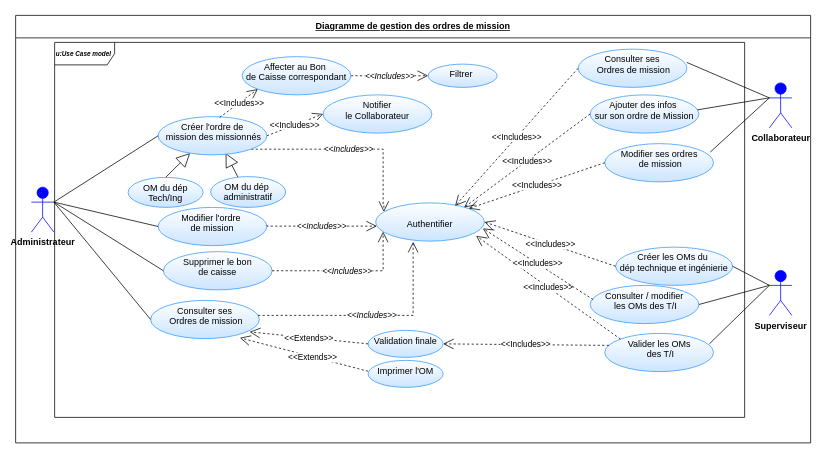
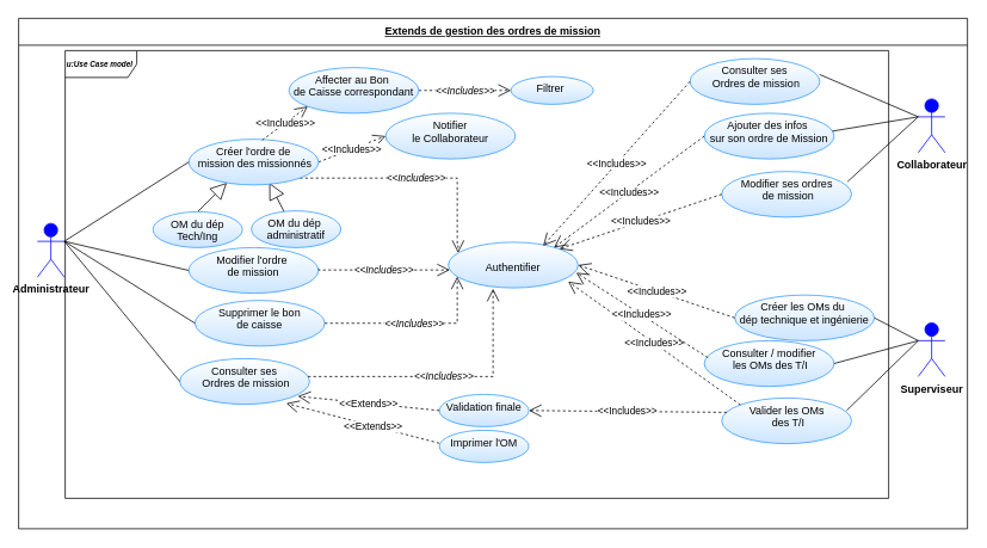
  <mxCell id="0" />
  <mxCell id="1" parent="0" />
- <mxCell id="2" value="&lt;u&gt;Diagramme de gestion des ordres de mission&lt;/u&gt;" style="swimlane;fontStyle=1;align=center;horizontal=1;startSize=30;collapsible=0;html=1;whiteSpace=wrap;" vertex="1" parent="1"><mxGeometry x="20" y="20" width="1060" height="570" as="geometry" /></mxCell>
+ <mxCell id="2" value="&lt;u&gt;Extends de gestion des ordres de mission&lt;/u&gt;" style="swimlane;fontStyle=1;align=center;horizontal=1;startSize=30;collapsible=0;html=1;whiteSpace=wrap;" vertex="1" parent="1"><mxGeometry x="20" y="20" width="1060" height="570" as="geometry" /></mxCell>
  <mxCell id="3" value="&lt;i&gt;&lt;font style=&quot;font-size: 8.5px;&quot;&gt;&lt;b style=&quot;&quot;&gt;u:Use Case model&lt;/b&gt;&lt;/font&gt;&lt;/i&gt;" style="shape=umlFrame;whiteSpace=wrap;html=1;pointerEvents=0;recursiveResize=0;container=1;collapsible=0;width=80;align=left;" vertex="1" parent="2"><mxGeometry width="920" height="500" relative="1" as="geometry"><mxPoint x="52" y="36" as="offset" /></mxGeometry></mxCell>
  <mxCell id="4" value="&lt;div&gt;&lt;br&gt;&lt;/div&gt;Authentifier" style="ellipse;whiteSpace=wrap;html=1;verticalAlign=top;strokeColor=#3399FF;gradientColor=#CCE5FF;" vertex="1" parent="3"><mxGeometry x="428" y="214" width="145" height="51" as="geometry" /></mxCell>
  <mxCell id="5" value="&lt;div&gt;Supprimer le bon&lt;/div&gt;&lt;div&gt;de caisse&lt;/div&gt;" style="ellipse;whiteSpace=wrap;html=1;verticalAlign=top;strokeColor=#3399FF;gradientColor=#CCE5FF;" vertex="1" parent="3"><mxGeometry x="145" y="279" width="145" height="51" as="geometry" /></mxCell>
  <mxCell id="6" value="&lt;i&gt;&amp;lt;&amp;lt;Includes&amp;gt;&amp;gt;&lt;/i&gt;" style="endArrow=open;endSize=12;dashed=1;html=1;rounded=0;edgeStyle=orthogonalEdgeStyle;exitX=1;exitY=0.5;exitDx=0;exitDy=0;" edge="1" parent="3" source="5" target="4"><mxGeometry width="160" relative="1" as="geometry"><mxPoint x="403" y="114.5" as="sourcePoint" /><mxPoint x="699" y="399" as="targetPoint" /><Array as="points"><mxPoint x="438" y="305" /></Array></mxGeometry></mxCell>
  <mxCell id="7" value="Modifier l'ordre&amp;nbsp;&lt;div&gt;de mission&lt;/div&gt;" style="ellipse;whiteSpace=wrap;html=1;verticalAlign=top;strokeColor=#3399FF;gradientColor=#CCE5FF;" vertex="1" parent="3"><mxGeometry x="138" y="220" width="145" height="51" as="geometry" /></mxCell>
  <mxCell id="8" value="&lt;i&gt;&amp;lt;&amp;lt;Includes&amp;gt;&amp;gt;&lt;/i&gt;" style="endArrow=open;endSize=12;dashed=1;html=1;rounded=0;edgeStyle=orthogonalEdgeStyle;exitX=1;exitY=1;exitDx=0;exitDy=0;entryX=0.076;entryY=0.235;entryDx=0;entryDy=0;entryPerimeter=0;" edge="1" parent="3" source="17" target="4"><mxGeometry width="160" relative="1" as="geometry"><mxPoint x="280.97" y="150.997" as="sourcePoint" /><mxPoint x="488" y="184" as="targetPoint" /><Array as="points"><mxPoint x="438" y="142" /><mxPoint x="438" y="217" /><mxPoint x="439" y="217" /></Array></mxGeometry></mxCell>
  <mxCell id="9" value="&lt;div&gt;Filtrer&amp;nbsp;&lt;/div&gt;" style="ellipse;whiteSpace=wrap;html=1;verticalAlign=top;strokeColor=#3399FF;gradientColor=#CCE5FF;" vertex="1" parent="3"><mxGeometry x="498" y="29" width="92" height="31" as="geometry" /></mxCell>
  <mxCell id="10" value="&lt;i&gt;&amp;lt;&amp;lt;Includes&amp;gt;&amp;gt;&lt;/i&gt;" style="endArrow=open;endSize=12;dashed=1;html=1;rounded=0;edgeStyle=orthogonalEdgeStyle;exitX=1;exitY=0.5;exitDx=0;exitDy=0;entryX=0;entryY=0.5;entryDx=0;entryDy=0;" edge="1" parent="3" source="18" target="9"><mxGeometry width="160" relative="1" as="geometry"><mxPoint x="268" y="333" as="sourcePoint" /><mxPoint x="423" y="333" as="targetPoint" /></mxGeometry></mxCell>
  <mxCell id="11" value="" style="endArrow=block;endSize=16;endFill=0;html=1;rounded=0;exitX=0.367;exitY=0.028;exitDx=0;exitDy=0;exitPerimeter=0;entryX=0.621;entryY=0.954;entryDx=0;entryDy=0;entryPerimeter=0;" edge="1" parent="3" source="14" target="17"><mxGeometry width="160" relative="1" as="geometry"><mxPoint x="392" y="498.664" as="sourcePoint" /><mxPoint x="481" y="356" as="targetPoint" /></mxGeometry></mxCell>
  <mxCell id="12" value="" style="endArrow=block;endSize=16;endFill=0;html=1;rounded=0;entryX=0.294;entryY=0.954;entryDx=0;entryDy=0;entryPerimeter=0;exitX=0.5;exitY=0;exitDx=0;exitDy=0;strokeColor=#000000;" edge="1" parent="3" source="13" target="17"><mxGeometry width="160" relative="1" as="geometry"><mxPoint x="276" y="499" as="sourcePoint" /><mxPoint x="379" y="469" as="targetPoint" /></mxGeometry></mxCell>
  <mxCell id="13" value="&lt;div&gt;OM&amp;nbsp;&lt;span style=&quot;background-color: initial;&quot;&gt;du dép Tech/Ing&lt;/span&gt;&lt;br&gt;&lt;/div&gt;" style="ellipse;whiteSpace=wrap;html=1;verticalAlign=top;strokeColor=#3399FF;gradientColor=#CCE5FF;" vertex="1" parent="3"><mxGeometry x="98" y="180" width="100" height="40" as="geometry" /></mxCell>
  <mxCell id="14" value="&lt;div&gt;OM&amp;nbsp;&lt;span style=&quot;background-color: initial;&quot;&gt;du dép&amp;nbsp;&lt;/span&gt;&lt;/div&gt;&lt;div&gt;&lt;span style=&quot;background-color: initial;&quot;&gt;administratif&lt;/span&gt;&lt;/div&gt;" style="ellipse;whiteSpace=wrap;html=1;verticalAlign=top;strokeColor=#3399FF;gradientColor=#CCE5FF;" vertex="1" parent="3"><mxGeometry x="208" y="179" width="100" height="41" as="geometry" /></mxCell>
  <mxCell id="15" value="Notifier&lt;div&gt;le Collaborateur&lt;/div&gt;" style="ellipse;whiteSpace=wrap;html=1;verticalAlign=top;strokeColor=#3399FF;gradientColor=#CCE5FF;" vertex="1" parent="3"><mxGeometry x="358" y="70" width="145" height="51" as="geometry" /></mxCell>
  <mxCell id="16" value="&amp;lt;&amp;lt;Includes&amp;gt;&amp;gt;" style="endArrow=open;endSize=12;dashed=1;html=1;rounded=0;exitX=1;exitY=0.5;exitDx=0;exitDy=0;entryX=0;entryY=0.5;entryDx=0;entryDy=0;" edge="1" parent="3" source="17" target="15"><mxGeometry width="160" relative="1" as="geometry"><mxPoint x="504" y="448" as="sourcePoint" /><mxPoint x="640" y="483" as="targetPoint" /></mxGeometry></mxCell>
  <mxCell id="17" value="Créer l'ordre de&lt;div&gt;&amp;nbsp;mission des missionnés&lt;/div&gt;" style="ellipse;whiteSpace=wrap;html=1;verticalAlign=top;strokeColor=#3399FF;gradientColor=#CCE5FF;" vertex="1" parent="3"><mxGeometry x="138" y="99" width="145" height="51" as="geometry" /></mxCell>
  <mxCell id="18" value="Affecter au Bon&amp;nbsp;&lt;div&gt;de Caisse correspondant&lt;/div&gt;" style="ellipse;whiteSpace=wrap;html=1;verticalAlign=top;strokeColor=#3399FF;gradientColor=#CCE5FF;gradientDirection=south;" vertex="1" parent="3"><mxGeometry x="250" y="19" width="145" height="51" as="geometry" /></mxCell>
  <mxCell id="19" value="&amp;lt;&amp;lt;Includes&amp;gt;&amp;gt;" style="endArrow=open;endSize=12;dashed=1;html=1;rounded=0;exitX=0.566;exitY=0.02;exitDx=0;exitDy=0;entryX=0;entryY=1;entryDx=0;entryDy=0;exitPerimeter=0;" edge="1" parent="3" source="17" target="18"><mxGeometry width="160" relative="1" as="geometry"><mxPoint x="333" y="153" as="sourcePoint" /><mxPoint x="440" y="137" as="targetPoint" /></mxGeometry></mxCell>
  <mxCell id="20" value="Ajouter des infos&amp;nbsp;&lt;div&gt;sur&amp;nbsp;&lt;span style=&quot;background-color: initial;&quot;&gt;son ordre&amp;nbsp;&lt;/span&gt;&lt;span style=&quot;background-color: initial;&quot;&gt;de Mission&lt;/span&gt;&lt;/div&gt;" style="ellipse;whiteSpace=wrap;html=1;verticalAlign=top;strokeColor=#3399FF;gradientColor=#CCE5FF;" vertex="1" parent="3"><mxGeometry x="714" y="70" width="145" height="51" as="geometry" /></mxCell>
  <mxCell id="21" value="Consulter ses&lt;div&gt;&amp;nbsp;Ordres&amp;nbsp;&lt;span style=&quot;background-color: initial;&quot;&gt;de mission&lt;/span&gt;&lt;/div&gt;" style="ellipse;whiteSpace=wrap;html=1;verticalAlign=top;strokeColor=#3399FF;gradientColor=#CCE5FF;" vertex="1" parent="3"><mxGeometry x="698" y="9" width="145" height="51" as="geometry" /></mxCell>
  <mxCell id="22" value="Modifier ses ordres&lt;div&gt;&amp;nbsp;de mission&lt;/div&gt;" style="ellipse;whiteSpace=wrap;html=1;verticalAlign=top;strokeColor=#3399FF;gradientColor=#CCE5FF;" vertex="1" parent="3"><mxGeometry x="733.5" y="135" width="145" height="51" as="geometry" /></mxCell>
  <mxCell id="23" value="&lt;div&gt;Créer les OMs du&amp;nbsp;&lt;/div&gt;&lt;div&gt;dép technique et ingénierie&lt;div&gt;&lt;br&gt;&lt;/div&gt;&lt;/div&gt;" style="ellipse;whiteSpace=wrap;html=1;verticalAlign=top;strokeColor=#3399FF;gradientColor=#CCE5FF;" vertex="1" parent="3"><mxGeometry x="748" y="273" width="156" height="51" as="geometry" /></mxCell>
  <mxCell id="24" value="&lt;div&gt;Consulter / modifier&lt;/div&gt;&lt;div&gt;&amp;nbsp;les OMs des T/I&lt;/div&gt;" style="ellipse;whiteSpace=wrap;html=1;verticalAlign=top;strokeColor=#3399FF;gradientColor=#CCE5FF;" vertex="1" parent="3"><mxGeometry x="714" y="324" width="145" height="51" as="geometry" /></mxCell>
  <mxCell id="25" value="&lt;div&gt;Valider les OMs&lt;/div&gt;&lt;div&gt;&amp;nbsp;des T/I&lt;br&gt;&lt;/div&gt;" style="ellipse;whiteSpace=wrap;html=1;verticalAlign=top;strokeColor=#3399FF;gradientColor=#CCE5FF;" vertex="1" parent="3"><mxGeometry x="733.5" y="388" width="145" height="51" as="geometry" /></mxCell>
  <mxCell id="26" value="&amp;lt;&amp;lt;Includes&amp;gt;&amp;gt;" style="endArrow=open;endSize=12;dashed=1;html=1;rounded=0;exitX=0.038;exitY=0.314;exitDx=0;exitDy=0;entryX=1;entryY=0.5;entryDx=0;entryDy=0;exitPerimeter=0;" edge="1" parent="3" source="25" target="27"><mxGeometry width="160" relative="1" as="geometry"><mxPoint x="963" y="456" as="sourcePoint" /><mxPoint x="790" y="660" as="targetPoint" /></mxGeometry></mxCell>
  <mxCell id="27" value="Validation finale" style="ellipse;whiteSpace=wrap;html=1;verticalAlign=top;strokeColor=#3399FF;gradientColor=#CCE5FF;" vertex="1" parent="3"><mxGeometry x="418" y="384" width="100" height="36" as="geometry" /></mxCell>
  <mxCell id="28" value="Imprimer l'OM" style="ellipse;whiteSpace=wrap;html=1;verticalAlign=top;strokeColor=#3399FF;gradientColor=#CCE5FF;" vertex="1" parent="3"><mxGeometry x="418" y="424" width="100" height="36" as="geometry" /></mxCell>
  <mxCell id="29" value="&amp;lt;&amp;lt;Extends&amp;gt;&amp;gt;" style="endArrow=open;endSize=12;dashed=1;html=1;rounded=0;exitX=0;exitY=0.5;exitDx=0;exitDy=0;entryX=0.91;entryY=0.824;entryDx=0;entryDy=0;entryPerimeter=0;" edge="1" parent="3" source="27" target="32"><mxGeometry width="160" relative="1" as="geometry"><mxPoint x="608" y="661" as="sourcePoint" /><mxPoint x="453" y="661" as="targetPoint" /></mxGeometry></mxCell>
  <mxCell id="30" value="" style="endArrow=open;endSize=12;dashed=1;html=1;rounded=0;exitX=0;exitY=0.403;exitDx=0;exitDy=0;exitPerimeter=0;entryX=0.821;entryY=0.98;entryDx=0;entryDy=0;entryPerimeter=0;" edge="1" parent="3" source="28" target="32"><mxGeometry width="160" relative="1" as="geometry"><mxPoint x="-70" y="312" as="sourcePoint" /><mxPoint x="-250" y="310" as="targetPoint" /></mxGeometry></mxCell>
  <mxCell id="31" value="&amp;lt;&amp;lt;Extends&amp;gt;&amp;gt;" style="edgeLabel;html=1;align=center;verticalAlign=middle;resizable=0;points=[];" vertex="1" connectable="0" parent="30"><mxGeometry x="-0.139" y="4" relative="1" as="geometry"><mxPoint y="-4" as="offset" /></mxGeometry></mxCell>
  <mxCell id="32" value="Consulter ses&lt;div&gt;&amp;nbsp;Ordres&amp;nbsp;&lt;span style=&quot;background-color: initial;&quot;&gt;de mission&lt;/span&gt;&lt;/div&gt;" style="ellipse;whiteSpace=wrap;html=1;verticalAlign=top;strokeColor=#3399FF;gradientColor=#CCE5FF;" vertex="1" parent="3"><mxGeometry x="128" y="344" width="145" height="51" as="geometry" /></mxCell>
  <mxCell id="33" value="&lt;i&gt;&amp;lt;&amp;lt;Includes&amp;gt;&amp;gt;&lt;/i&gt;" style="endArrow=open;endSize=12;dashed=1;html=1;rounded=0;edgeStyle=orthogonalEdgeStyle;exitX=1;exitY=0.5;exitDx=0;exitDy=0;" edge="1" parent="3" target="4"><mxGeometry width="160" relative="1" as="geometry"><mxPoint x="283" y="244" as="sourcePoint" /><mxPoint x="386" y="244" as="targetPoint" /><Array as="points"><mxPoint x="283" y="245" /></Array></mxGeometry></mxCell>
  <mxCell id="34" value="&amp;lt;&amp;lt;Includes&amp;gt;&amp;gt;" style="endArrow=open;endSize=12;dashed=1;html=1;rounded=0;exitX=0;exitY=0;exitDx=0;exitDy=0;entryX=0.924;entryY=0.863;entryDx=0;entryDy=0;entryPerimeter=0;" edge="1" parent="3" source="25" target="4"><mxGeometry width="160" relative="1" as="geometry"><mxPoint x="801" y="411" as="sourcePoint" /><mxPoint x="580" y="407" as="targetPoint" /></mxGeometry></mxCell>
  <mxCell id="35" value="&amp;lt;&amp;lt;Includes&amp;gt;&amp;gt;" style="endArrow=open;endSize=12;dashed=1;html=1;rounded=0;exitX=0.028;exitY=0.373;exitDx=0;exitDy=0;entryX=0.986;entryY=0.667;entryDx=0;entryDy=0;exitPerimeter=0;entryPerimeter=0;" edge="1" parent="3" source="24" target="4"><mxGeometry width="160" relative="1" as="geometry"><mxPoint x="816" y="403" as="sourcePoint" /><mxPoint x="635" y="286" as="targetPoint" /></mxGeometry></mxCell>
  <mxCell id="36" value="&amp;lt;&amp;lt;Includes&amp;gt;&amp;gt;" style="endArrow=open;endSize=12;dashed=1;html=1;rounded=0;exitX=0;exitY=0.5;exitDx=0;exitDy=0;entryX=1;entryY=0.5;entryDx=0;entryDy=0;" edge="1" parent="3" source="23" target="4"><mxGeometry width="160" relative="1" as="geometry"><mxPoint x="814" y="344" as="sourcePoint" /><mxPoint x="633" y="294" as="targetPoint" /></mxGeometry></mxCell>
  <mxCell id="37" value="&amp;lt;&amp;lt;Includes&amp;gt;&amp;gt;" style="endArrow=open;endSize=12;dashed=1;html=1;rounded=0;exitX=0;exitY=0.5;exitDx=0;exitDy=0;entryX=1;entryY=0;entryDx=0;entryDy=0;" edge="1" parent="3" source="22" target="4"><mxGeometry width="160" relative="1" as="geometry"><mxPoint x="812" y="273" as="sourcePoint" /><mxPoint x="635" y="286" as="targetPoint" /></mxGeometry></mxCell>
  <mxCell id="38" value="&amp;lt;&amp;lt;Includes&amp;gt;&amp;gt;" style="endArrow=open;endSize=12;dashed=1;html=1;rounded=0;exitX=0;exitY=0.5;exitDx=0;exitDy=0;entryX=0.814;entryY=0.118;entryDx=0;entryDy=0;entryPerimeter=0;" edge="1" parent="3" source="20" target="4"><mxGeometry width="160" relative="1" as="geometry"><mxPoint x="760" y="211" as="sourcePoint" /><mxPoint x="610" y="260" as="targetPoint" /></mxGeometry></mxCell>
  <mxCell id="39" value="&amp;lt;&amp;lt;Includes&amp;gt;&amp;gt;" style="endArrow=open;endSize=12;dashed=1;html=1;rounded=0;exitX=0;exitY=0.5;exitDx=0;exitDy=0;entryX=0.731;entryY=0.078;entryDx=0;entryDy=0;entryPerimeter=0;" edge="1" parent="3" source="21" target="4"><mxGeometry width="160" relative="1" as="geometry"><mxPoint x="760" y="151" as="sourcePoint" /><mxPoint x="608" y="266" as="targetPoint" /></mxGeometry></mxCell>
  <mxCell id="40" value="&lt;i&gt;&amp;lt;&amp;lt;Includes&amp;gt;&amp;gt;&lt;/i&gt;" style="endArrow=open;endSize=12;dashed=1;html=1;rounded=0;edgeStyle=orthogonalEdgeStyle;entryX=0.345;entryY=1.02;entryDx=0;entryDy=0;entryPerimeter=0;" edge="1" parent="3" source="32" target="4"><mxGeometry width="160" relative="1" as="geometry"><mxPoint x="278" y="364" as="sourcePoint" /><mxPoint x="478" y="274" as="targetPoint" /><Array as="points"><mxPoint x="478" y="364" /></Array></mxGeometry></mxCell>
  <mxCell id="41" value="&lt;b&gt;Administrateur&lt;/b&gt;&lt;div&gt;&lt;b&gt;&lt;br&gt;&lt;/b&gt;&lt;/div&gt;" style="shape=umlActor;verticalLabelPosition=bottom;verticalAlign=top;html=1;outlineConnect=0;direction=east;rotation=0;fillColor=#0000FF;strokeColor=#0000FF;" vertex="1" parent="2"><mxGeometry x="21" y="229" width="30" height="60" as="geometry" /></mxCell>
  <mxCell id="42" value="" style="endArrow=none;html=1;rounded=0;entryX=0;entryY=0.5;entryDx=0;entryDy=0;exitX=1;exitY=0.333;exitDx=0;exitDy=0;exitPerimeter=0;" edge="1" parent="2" source="41" target="5"><mxGeometry width="50" height="50" relative="1" as="geometry"><mxPoint x="288" y="447" as="sourcePoint" /><mxPoint x="372" y="324" as="targetPoint" /></mxGeometry></mxCell>
  <mxCell id="43" value="" style="endArrow=none;html=1;rounded=0;entryX=0;entryY=0.5;entryDx=0;entryDy=0;exitX=1;exitY=0.333;exitDx=0;exitDy=0;exitPerimeter=0;" edge="1" parent="2" source="41" target="7"><mxGeometry width="50" height="50" relative="1" as="geometry"><mxPoint x="349" y="451" as="sourcePoint" /><mxPoint x="429" y="536" as="targetPoint" /></mxGeometry></mxCell>
  <mxCell id="44" value="" style="endArrow=none;html=1;rounded=0;entryX=0;entryY=0.5;entryDx=0;entryDy=0;exitX=1;exitY=0.333;exitDx=0;exitDy=0;exitPerimeter=0;" edge="1" parent="2" source="41" target="17"><mxGeometry width="50" height="50" relative="1" as="geometry"><mxPoint x="61" y="259" as="sourcePoint" /><mxPoint x="82.03" y="108.014" as="targetPoint" /></mxGeometry></mxCell>
  <mxCell id="45" value="&lt;div&gt;&lt;b&gt;Collaborateur&lt;/b&gt;&lt;/div&gt;&lt;div&gt;&lt;b&gt;&lt;br&gt;&lt;/b&gt;&lt;/div&gt;" style="shape=umlActor;verticalLabelPosition=bottom;verticalAlign=top;html=1;outlineConnect=0;direction=east;rotation=0;fillColor=#0000FF;strokeColor=#0000FF;" vertex="1" parent="2"><mxGeometry x="1005" y="90" width="30" height="60" as="geometry" /></mxCell>
  <mxCell id="46" value="&lt;div&gt;&lt;b&gt;Superviseur&lt;/b&gt;&lt;/div&gt;" style="shape=umlActor;verticalLabelPosition=bottom;verticalAlign=top;html=1;outlineConnect=0;direction=east;rotation=0;fillColor=#0000FF;strokeColor=#0000FF;" vertex="1" parent="2"><mxGeometry x="1005" y="340" width="30" height="60" as="geometry" /></mxCell>
  <mxCell id="47" value="" style="endArrow=none;html=1;rounded=0;entryX=0;entryY=0.333;entryDx=0;entryDy=0;entryPerimeter=0;exitX=1;exitY=0.5;exitDx=0;exitDy=0;" edge="1" parent="2" source="23" target="46"><mxGeometry width="50" height="50" relative="1" as="geometry"><mxPoint x="800" y="372" as="sourcePoint" /><mxPoint x="1020" y="372" as="targetPoint" /></mxGeometry></mxCell>
  <mxCell id="48" value="" style="endArrow=none;html=1;rounded=0;exitX=0.97;exitY=0.222;exitDx=0;exitDy=0;exitPerimeter=0;entryX=0;entryY=0.333;entryDx=0;entryDy=0;entryPerimeter=0;" edge="1" parent="2" source="22" target="45"><mxGeometry width="50" height="50" relative="1" as="geometry"><mxPoint x="646" y="300" as="sourcePoint" /><mxPoint x="947" y="99" as="targetPoint" /></mxGeometry></mxCell>
  <mxCell id="49" value="" style="endArrow=none;html=1;rounded=0;exitX=0.998;exitY=0.346;exitDx=0;exitDy=0;exitPerimeter=0;entryX=0;entryY=0.333;entryDx=0;entryDy=0;entryPerimeter=0;" edge="1" parent="2" source="21" target="45"><mxGeometry width="50" height="50" relative="1" as="geometry"><mxPoint x="644" y="214" as="sourcePoint" /><mxPoint x="947" y="99" as="targetPoint" /></mxGeometry></mxCell>
  <mxCell id="50" value="" style="endArrow=none;html=1;rounded=0;exitX=0.986;exitY=0.392;exitDx=0;exitDy=0;exitPerimeter=0;entryX=0;entryY=0.333;entryDx=0;entryDy=0;entryPerimeter=0;" edge="1" parent="2" source="20" target="45"><mxGeometry width="50" height="50" relative="1" as="geometry"><mxPoint x="661" y="242" as="sourcePoint" /><mxPoint x="947" y="99" as="targetPoint" /></mxGeometry></mxCell>
  <mxCell id="51" value="" style="endArrow=none;html=1;rounded=0;exitX=1;exitY=0.5;exitDx=0;exitDy=0;entryX=0;entryY=0.333;entryDx=0;entryDy=0;entryPerimeter=0;" edge="1" parent="2" source="24" target="46"><mxGeometry width="50" height="50" relative="1" as="geometry"><mxPoint x="818" y="344.5" as="sourcePoint" /><mxPoint x="930" y="324.5" as="targetPoint" /></mxGeometry></mxCell>
  <mxCell id="52" value="" style="endArrow=none;html=1;rounded=0;exitX=0.962;exitY=0.275;exitDx=0;exitDy=0;exitPerimeter=0;entryX=0;entryY=0.333;entryDx=0;entryDy=0;entryPerimeter=0;" edge="1" parent="2" source="25" target="46"><mxGeometry width="50" height="50" relative="1" as="geometry"><mxPoint x="901" y="191" as="sourcePoint" /><mxPoint x="980" y="380" as="targetPoint" /></mxGeometry></mxCell>
  <mxCell id="53" value="" style="endArrow=none;html=1;rounded=0;entryX=0;entryY=0.5;entryDx=0;entryDy=0;exitX=1;exitY=0.333;exitDx=0;exitDy=0;exitPerimeter=0;" edge="1" parent="2" source="41" target="32"><mxGeometry width="50" height="50" relative="1" as="geometry"><mxPoint x="61" y="259" as="sourcePoint" /><mxPoint x="200" y="376" as="targetPoint" /></mxGeometry></mxCell>
